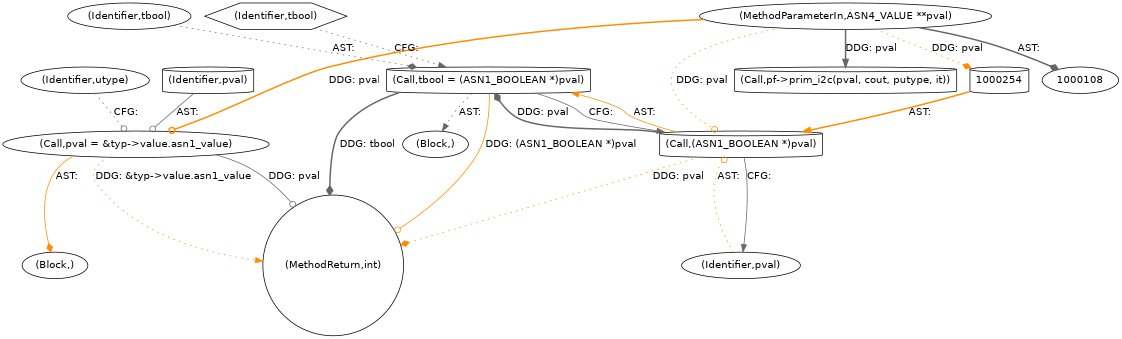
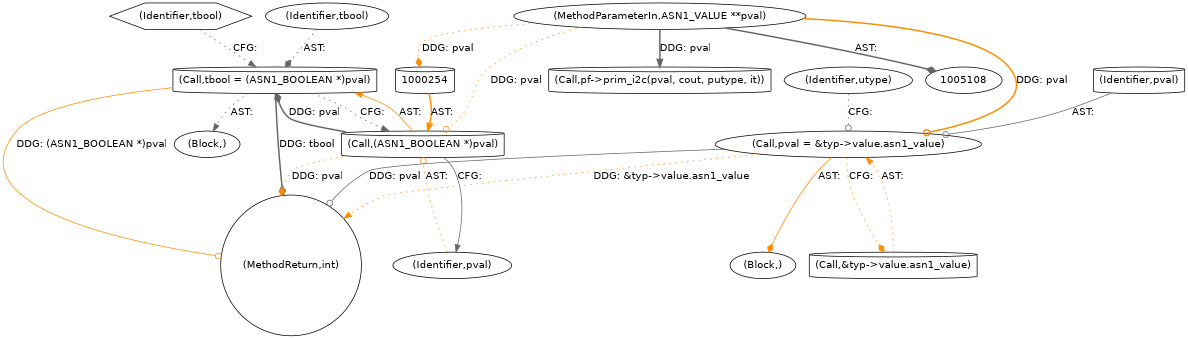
  digraph {
    fontname="DejaVu Sans"
    node [fontname="DejaVu Sans" shape=ellipse]
    edge [arrowhead=normal color=gray40 fontname="DejaVu Sans" style=dotted]
    n1 [label="(Call,tbool = (ASN1_BOOLEAN *)pval)" shape=cylinder]
    n2 [label="(Call,(ASN1_BOOLEAN *)pval)" shape=cylinder]
    n3 [label="(MethodReturn,int)" shape=circle]
    n4 [label="(Block,)"]
    n5 [label="(Identifier,pval)"]
    n6 [label="(Call,pval = &typ->value.asn1_value)"]
    n7 [label="(Block,)"]
-   n9 [label="(MethodParameterIn,ASN4_VALUE **pval)"]
+   n8 [label="(Call,&typ->value.asn1_value)" shape=cylinder]
+   n9 [label="(MethodParameterIn,ASN1_VALUE **pval)"]
    n10 [label="(Call,pf->prim_i2c(pval, cout, putype, it))" shape=cylinder]
-   1000108
+   1000108 [label=1005108]
    1000254 [shape=cylinder]
    n13 [label="(Identifier,tbool)"]
    n14 [label="(Identifier,tbool)" shape=hexagon]
    n15 [label="(Identifier,pval)" shape=cylinder]
    n16 [label="(Identifier,utype)"]
-   n1 -> n2 [label="CFG: " style=solid]
+   n1 -> n2 [label="CFG: "]
    n1 -> n3 [arrowhead=odot color=darkorange label="DDG: (ASN1_BOOLEAN *)pval" style=solid]
    n1 -> n3 [arrowhead=diamond label="DDG: tbool" style=bold]
    n1 -> n4 [label="AST: "]
    n2 -> n1 [color=darkorange label="AST: " style=solid]
    n2 -> n1 [arrowhead=diamond label="DDG: pval" style=bold]
    n2 -> n3 [arrowhead=diamond color=darkorange label="DDG: pval"]
    n2 -> n5 [label="CFG: " style=solid]
    n5 -> n2 [arrowhead=odot color=darkorange label="AST: "]
    n6 -> n3 [arrowhead=odot label="DDG: pval" style=solid]
    n6 -> n3 [color=darkorange label="DDG: &typ->value.asn1_value"]
    n6 -> n7 [arrowhead=diamond color=darkorange label="AST: " style=solid]
+   n6 -> n8 [arrowhead=diamond color=darkorange label="CFG: "]
+   n8 -> n6 [color=darkorange label="AST: "]
    n9 -> n2 [arrowhead=odot color=darkorange label="DDG: pval"]
    n9 -> n6 [arrowhead=odot color=darkorange label="DDG: pval" style=bold]
    n9 -> n10 [label="DDG: pval" style=bold]
    n9 -> 1000108 [arrowhead=diamond label="AST: " style=bold]
    n9 -> 1000254 [arrowhead=diamond color=darkorange label="DDG: pval"]
    1000254 -> n2 [color=darkorange label="AST: " style=bold]
    n13 -> n1 [arrowhead=diamond label="AST: "]
    n14 -> n1 [label="CFG: "]
    n15 -> n6 [arrowhead=odot label="AST: " style=solid]
    n16 -> n6 [arrowhead=odot label="CFG: "]
  }
